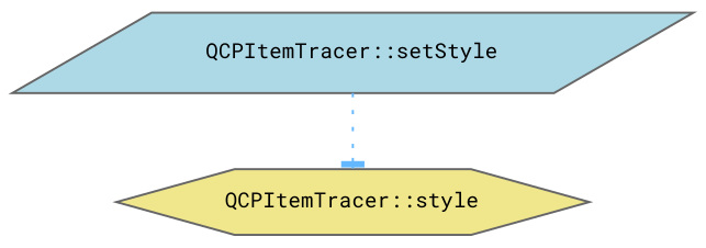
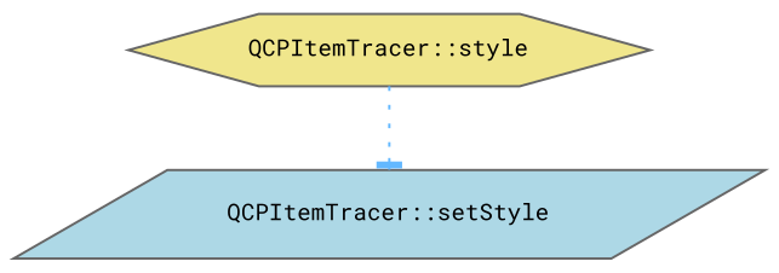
  digraph {
    rankdir=TB
    fontname="Roboto Mono"
    node [fontname="Roboto Mono" fontsize=10 style=filled]
    n1 [color=gray40 fillcolor=lightblue fontcolor=black height=0.2 label="QCPItemTracer::setStyle" shape=parallelogram width=0.4]
    n2 [color=grey40 fillcolor=khaki height=0.2 label="QCPItemTracer::style" shape=hexagon width=0.4]
-   n1 -> n2 [color=steelblue1 fontname="Roboto Mono" fontsize=10 labelfontname=Helvetica labelfontsize=10 style=dotted arrowhead=tee]
+   n2 -> n1 [color=steelblue1 fontname="Roboto Mono" fontsize=10 labelfontname=Helvetica labelfontsize=10 style=dotted arrowhead=tee]
  }
